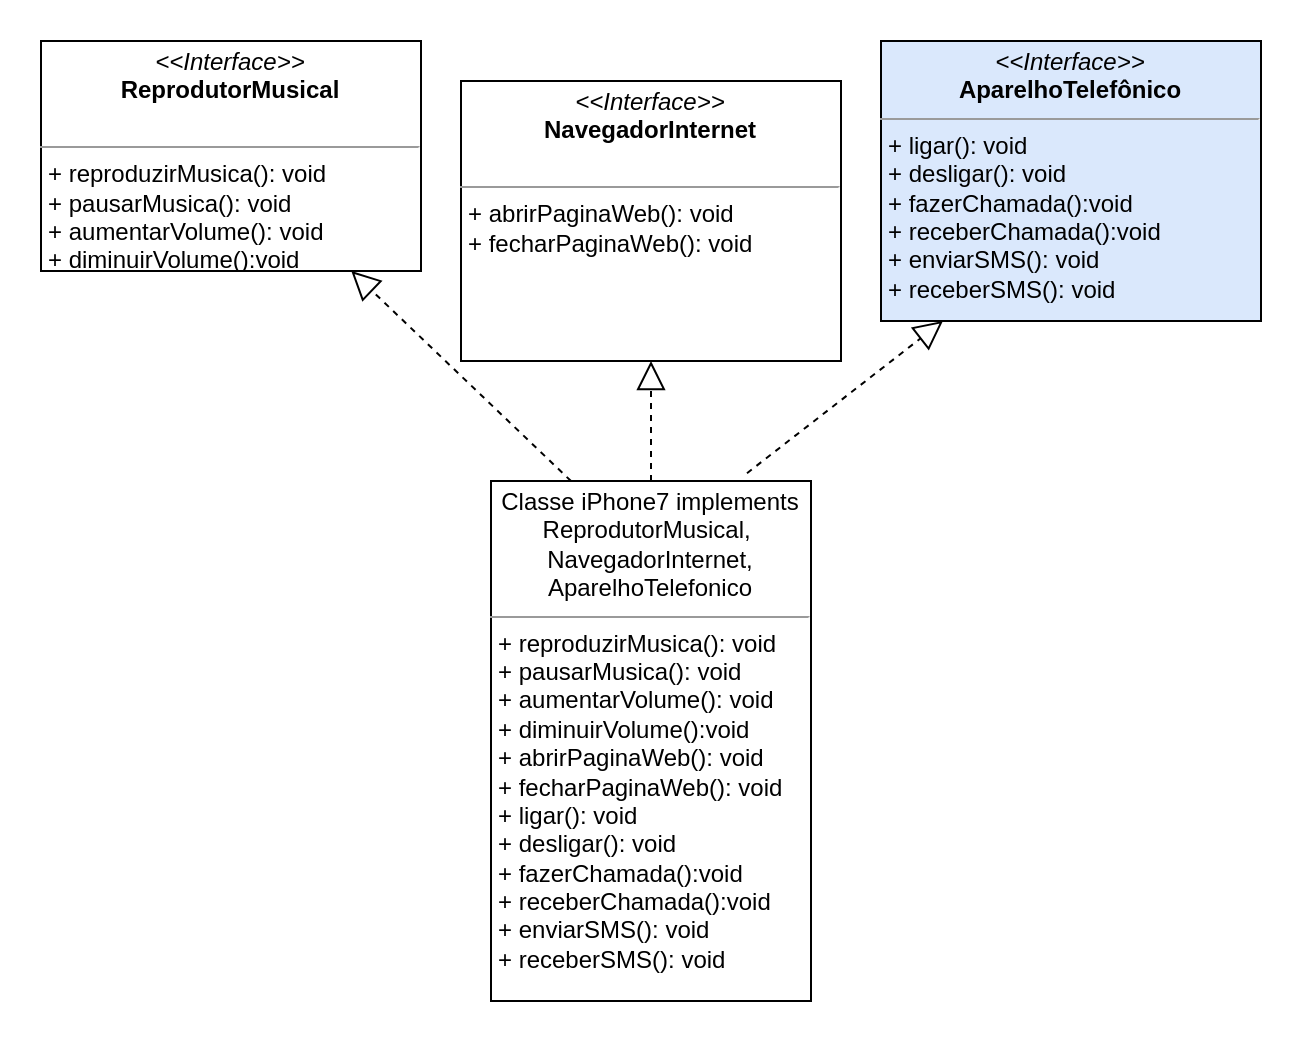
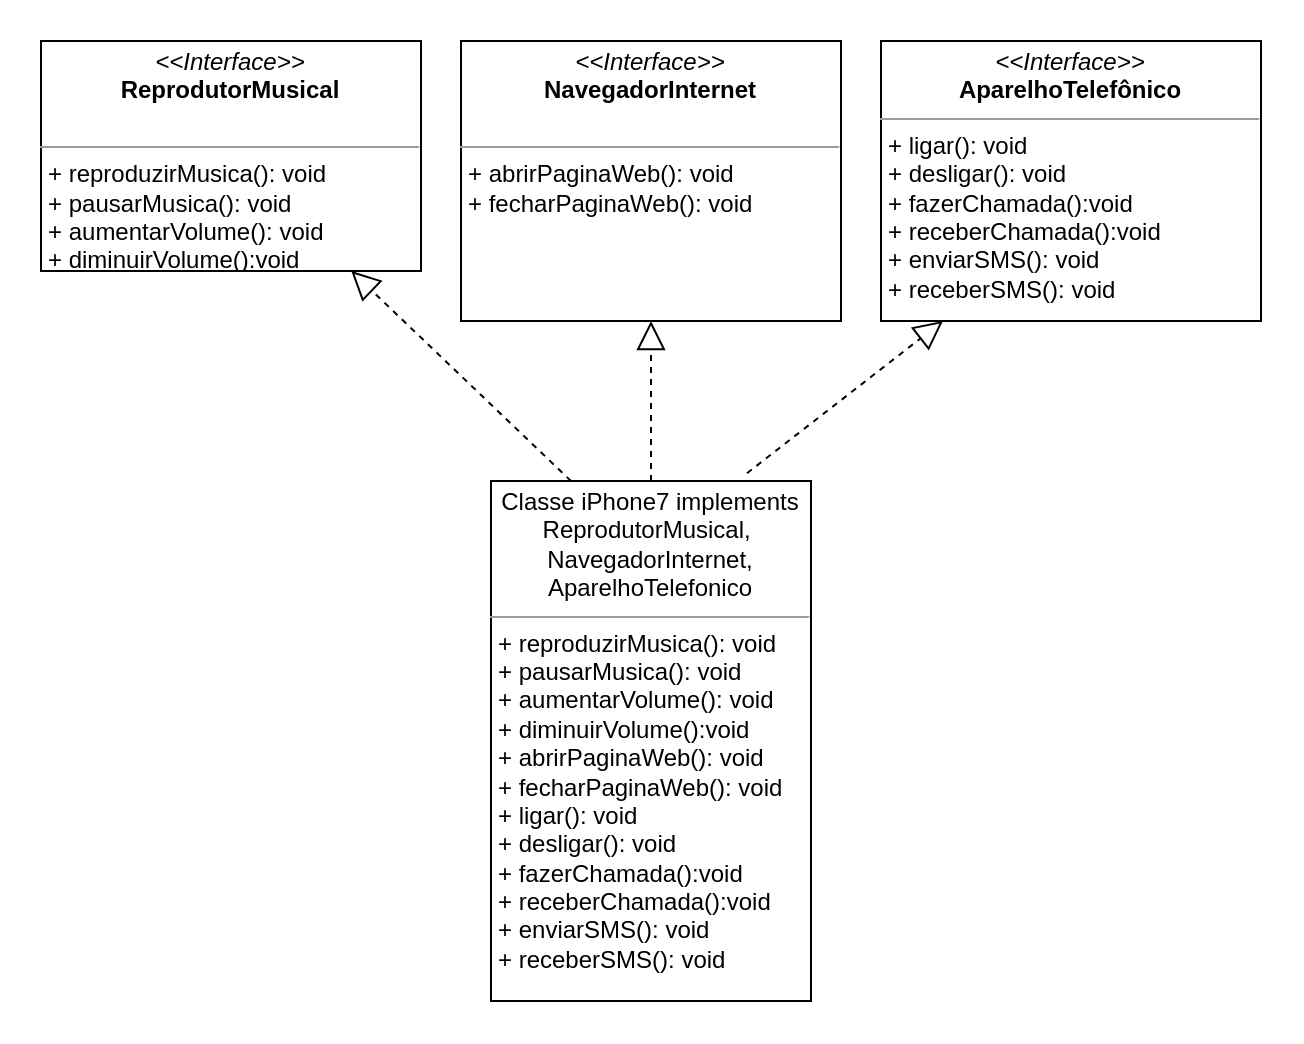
  <mxCell id="0" />
  <mxCell id="1" parent="0" />
  <mxCell id="2" value="&lt;p style=&quot;margin:0px;margin-top:4px;text-align:center;&quot;&gt;&lt;i&gt;&amp;lt;&amp;lt;Interface&amp;gt;&amp;gt;&lt;/i&gt;&lt;br&gt;&lt;b&gt;ReprodutorMusical&lt;/b&gt;&lt;/p&gt;&lt;br&gt;&lt;hr size=&quot;1&quot;&gt;&lt;p style=&quot;margin:0px;margin-left:4px;&quot;&gt;+ reproduzirMusica(): void&lt;br&gt;+ pausarMusica(): void&lt;/p&gt;&lt;p style=&quot;margin:0px;margin-left:4px;&quot;&gt;+ aumentarVolume(): void&lt;/p&gt;&lt;p style=&quot;margin:0px;margin-left:4px;&quot;&gt;+ diminuirVolume():void&lt;/p&gt;" style="verticalAlign=top;align=left;overflow=fill;fontSize=12;fontFamily=Helvetica;html=1;whiteSpace=wrap;" parent="1" vertex="1"><mxGeometry x="20" y="20" width="190" height="115" as="geometry" /></mxCell>
- <mxCell id="3" value="&lt;p style=&quot;margin:0px;margin-top:4px;text-align:center;&quot;&gt;&lt;i&gt;&amp;lt;&amp;lt;Interface&amp;gt;&amp;gt;&lt;/i&gt;&lt;br&gt;&lt;b&gt;NavegadorInternet&lt;/b&gt;&lt;/p&gt;&lt;br&gt;&lt;hr size=&quot;1&quot;&gt;&lt;p style=&quot;margin:0px;margin-left:4px;&quot;&gt;+ abrirPaginaWeb(): void&lt;/p&gt;&lt;p style=&quot;margin:0px;margin-left:4px;&quot;&gt;+ fecharPaginaWeb(): void&lt;/p&gt;" style="verticalAlign=top;align=left;overflow=fill;fontSize=12;fontFamily=Helvetica;html=1;whiteSpace=wrap;" parent="1" vertex="1"><mxGeometry x="230" y="40" width="190" height="140" as="geometry" /></mxCell>
- <mxCell id="4" value="&lt;p style=&quot;margin:0px;margin-top:4px;text-align:center;&quot;&gt;&lt;i&gt;&amp;lt;&amp;lt;Interface&amp;gt;&amp;gt;&lt;/i&gt;&lt;br&gt;&lt;b&gt;AparelhoTelefônico&lt;/b&gt;&lt;/p&gt;&lt;hr size=&quot;1&quot;&gt;&lt;p style=&quot;margin:0px;margin-left:4px;&quot;&gt;&lt;/p&gt;&lt;p style=&quot;margin:0px;margin-left:4px;&quot;&gt;+ ligar(): void&lt;br&gt;+ desligar(): void&lt;/p&gt;&lt;p style=&quot;margin:0px;margin-left:4px;&quot;&gt;+ fazerChamada():void&lt;/p&gt;&lt;p style=&quot;margin:0px;margin-left:4px;&quot;&gt;+ receberChamada():void&lt;/p&gt;&lt;p style=&quot;margin:0px;margin-left:4px;&quot;&gt;+ enviarSMS(): void&lt;/p&gt;&lt;p style=&quot;margin:0px;margin-left:4px;&quot;&gt;+ receberSMS(): void&lt;/p&gt;" style="verticalAlign=top;align=left;overflow=fill;fontSize=12;fontFamily=Helvetica;html=1;whiteSpace=wrap;fillColor=#dae8fc;" parent="1" vertex="1"><mxGeometry x="440" y="20" width="190" height="140" as="geometry" /></mxCell>
+ <mxCell id="3" value="&lt;p style=&quot;margin:0px;margin-top:4px;text-align:center;&quot;&gt;&lt;i&gt;&amp;lt;&amp;lt;Interface&amp;gt;&amp;gt;&lt;/i&gt;&lt;br&gt;&lt;b&gt;NavegadorInternet&lt;/b&gt;&lt;/p&gt;&lt;br&gt;&lt;hr size=&quot;1&quot;&gt;&lt;p style=&quot;margin:0px;margin-left:4px;&quot;&gt;+ abrirPaginaWeb(): void&lt;/p&gt;&lt;p style=&quot;margin:0px;margin-left:4px;&quot;&gt;+ fecharPaginaWeb(): void&lt;/p&gt;" style="verticalAlign=top;align=left;overflow=fill;fontSize=12;fontFamily=Helvetica;html=1;whiteSpace=wrap;" parent="1" vertex="1"><mxGeometry x="230" y="20" width="190" height="140" as="geometry" /></mxCell>
+ <mxCell id="4" value="&lt;p style=&quot;margin:0px;margin-top:4px;text-align:center;&quot;&gt;&lt;i&gt;&amp;lt;&amp;lt;Interface&amp;gt;&amp;gt;&lt;/i&gt;&lt;br&gt;&lt;b&gt;AparelhoTelefônico&lt;/b&gt;&lt;/p&gt;&lt;hr size=&quot;1&quot;&gt;&lt;p style=&quot;margin:0px;margin-left:4px;&quot;&gt;&lt;/p&gt;&lt;p style=&quot;margin:0px;margin-left:4px;&quot;&gt;+ ligar(): void&lt;br&gt;+ desligar(): void&lt;/p&gt;&lt;p style=&quot;margin:0px;margin-left:4px;&quot;&gt;+ fazerChamada():void&lt;/p&gt;&lt;p style=&quot;margin:0px;margin-left:4px;&quot;&gt;+ receberChamada():void&lt;/p&gt;&lt;p style=&quot;margin:0px;margin-left:4px;&quot;&gt;+ enviarSMS(): void&lt;/p&gt;&lt;p style=&quot;margin:0px;margin-left:4px;&quot;&gt;+ receberSMS(): void&lt;/p&gt;" style="verticalAlign=top;align=left;overflow=fill;fontSize=12;fontFamily=Helvetica;html=1;whiteSpace=wrap;" parent="1" vertex="1"><mxGeometry x="440" y="20" width="190" height="140" as="geometry" /></mxCell>
  <mxCell id="5" value="&lt;p style=&quot;margin:0px;margin-top:4px;text-align:center;&quot;&gt;Classe iPhone7 implements ReprodutorMusical,&amp;nbsp; NavegadorInternet,&lt;/p&gt;&lt;div style=&quot;text-align: center;&quot;&gt;&lt;span style=&quot;background-color: initial;&quot;&gt;AparelhoTelefonico&lt;/span&gt;&lt;/div&gt;&lt;hr size=&quot;1&quot;&gt;&lt;p style=&quot;margin:0px;margin-left:4px;&quot;&gt;&lt;/p&gt;&lt;p style=&quot;border-color: var(--border-color); margin: 0px 0px 0px 4px;&quot;&gt;+ reproduzirMusica(): void&lt;br style=&quot;border-color: var(--border-color);&quot;&gt;+ pausarMusica(): void&lt;/p&gt;&lt;p style=&quot;border-color: var(--border-color); margin: 0px 0px 0px 4px;&quot;&gt;+ aumentarVolume(): void&lt;/p&gt;&lt;p style=&quot;border-color: var(--border-color); margin: 0px 0px 0px 4px;&quot;&gt;+ diminuirVolume():void&lt;/p&gt;&lt;p style=&quot;border-color: var(--border-color); margin: 0px 0px 0px 4px;&quot;&gt;+ abrirPaginaWeb(): void&lt;/p&gt;&lt;p style=&quot;border-color: var(--border-color); margin: 0px 0px 0px 4px;&quot;&gt;+ fecharPaginaWeb(): void&lt;/p&gt;&lt;p style=&quot;border-color: var(--border-color); margin: 0px 0px 0px 4px;&quot;&gt;+ ligar(): void&lt;br style=&quot;border-color: var(--border-color);&quot;&gt;+ desligar(): void&lt;/p&gt;&lt;p style=&quot;border-color: var(--border-color); margin: 0px 0px 0px 4px;&quot;&gt;+ fazerChamada():void&lt;/p&gt;&lt;p style=&quot;border-color: var(--border-color); margin: 0px 0px 0px 4px;&quot;&gt;+ receberChamada():void&lt;/p&gt;&lt;p style=&quot;border-color: var(--border-color); margin: 0px 0px 0px 4px;&quot;&gt;+ enviarSMS(): void&lt;/p&gt;&lt;p style=&quot;border-color: var(--border-color); margin: 0px 0px 0px 4px;&quot;&gt;+ receberSMS(): void&lt;/p&gt;" style="verticalAlign=top;align=left;overflow=fill;fontSize=12;fontFamily=Helvetica;html=1;whiteSpace=wrap;" parent="1" vertex="1"><mxGeometry x="245" y="240" width="160" height="260" as="geometry" /></mxCell>
  <mxCell id="6" value="" style="endArrow=block;dashed=1;endFill=0;endSize=12;html=1;rounded=0;exitX=0.25;exitY=0;exitDx=0;exitDy=0;" parent="1" source="5" target="2" edge="1"><mxGeometry width="160" relative="1" as="geometry"><mxPoint x="35" y="240" as="sourcePoint" /><mxPoint x="100" y="150" as="targetPoint" /></mxGeometry></mxCell>
  <mxCell id="7" value="" style="endArrow=block;dashed=1;endFill=0;endSize=12;html=1;rounded=0;entryX=0.5;entryY=1;entryDx=0;entryDy=0;exitX=0.5;exitY=0;exitDx=0;exitDy=0;" parent="1" source="5" target="3" edge="1"><mxGeometry width="160" relative="1" as="geometry"><mxPoint x="340" y="280" as="sourcePoint" /><mxPoint x="500" y="280" as="targetPoint" /></mxGeometry></mxCell>
  <mxCell id="8" value="" style="endArrow=block;dashed=1;endFill=0;endSize=12;html=1;rounded=0;entryX=0.163;entryY=1;entryDx=0;entryDy=0;exitX=0.8;exitY=-0.015;exitDx=0;exitDy=0;exitPerimeter=0;entryPerimeter=0;" parent="1" source="5" target="4" edge="1"><mxGeometry width="160" relative="1" as="geometry"><mxPoint x="340" y="280" as="sourcePoint" /><mxPoint x="500" y="280" as="targetPoint" /></mxGeometry></mxCell>
